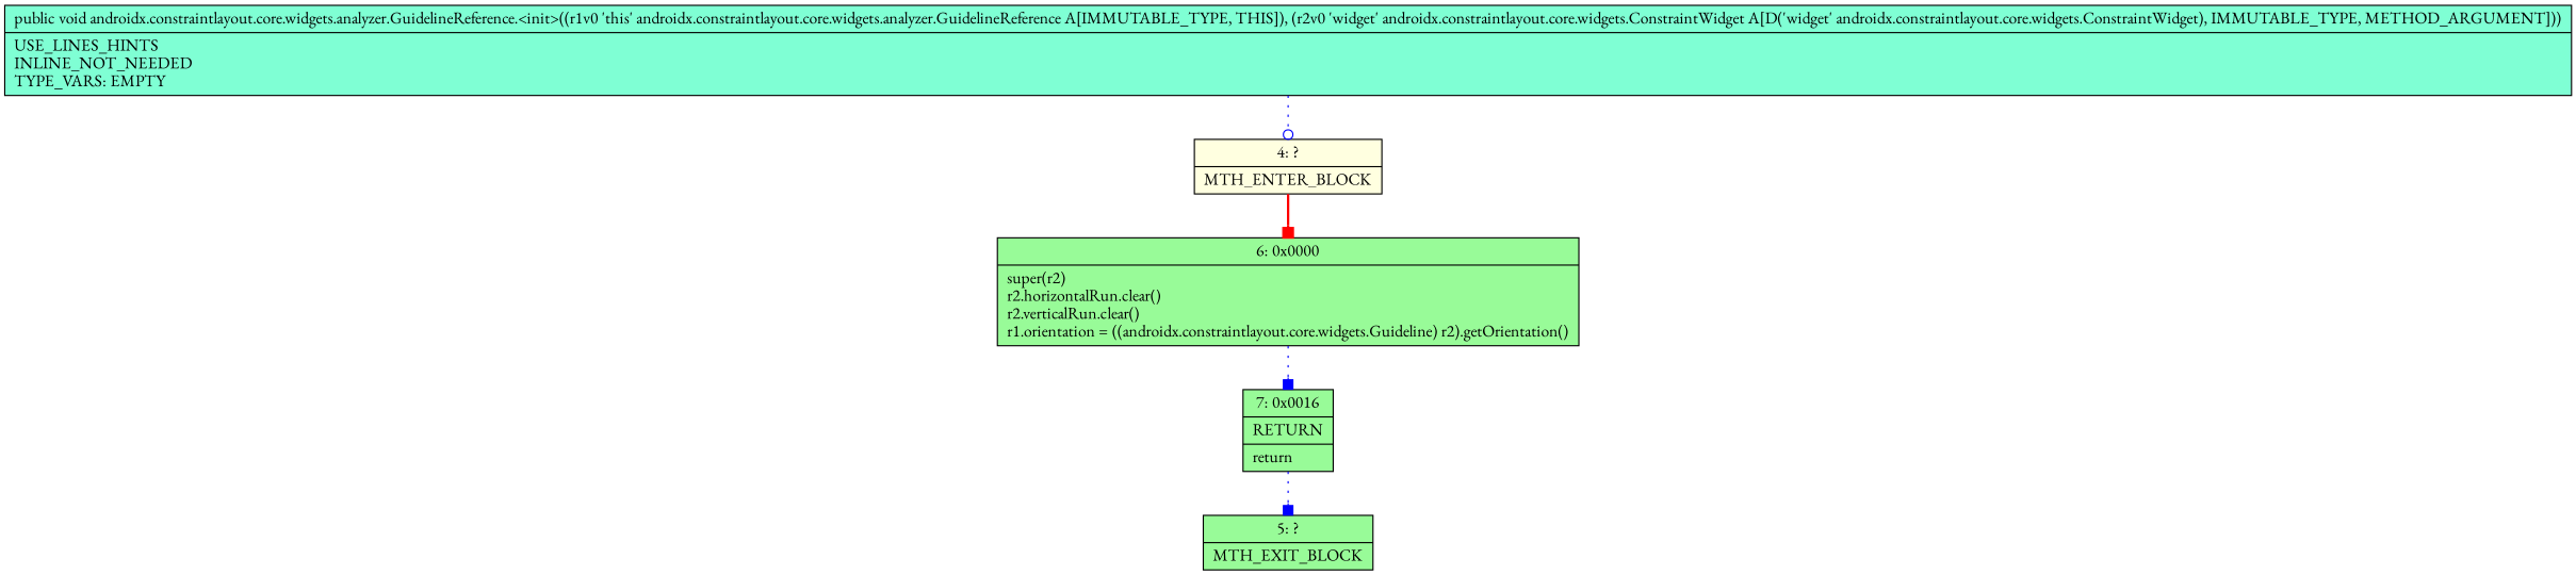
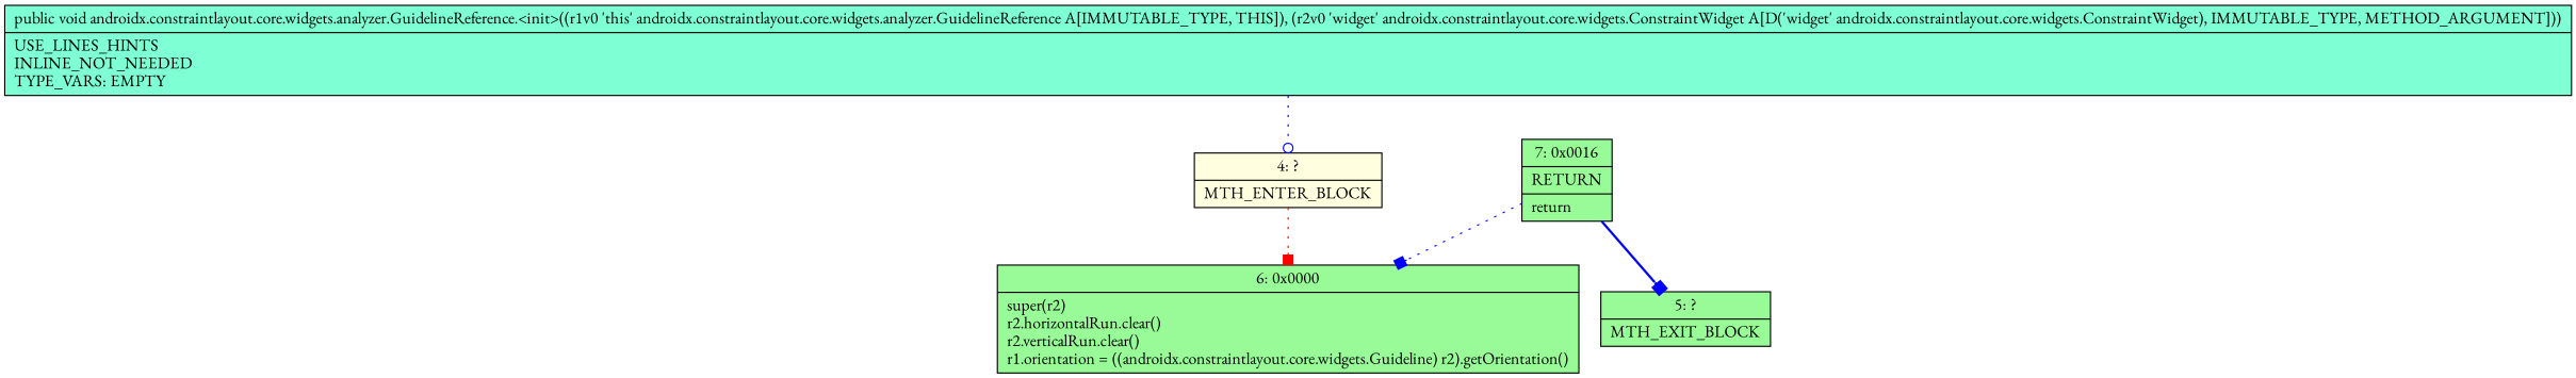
  digraph {
    fontname="EB Garamond"
    node [fillcolor=palegreen fontname="EB Garamond" shape=record style=filled]
    edge [arrowhead=box color=blue fontname="EB Garamond" style=bold]
    n1 [fillcolor=lightyellow label="{4\:\ ?|MTH_ENTER_BLOCK\l}"]
    n2 [label="{6\:\ 0x0000|super(r2)\lr2.horizontalRun.clear()\lr2.verticalRun.clear()\lr1.orientation = ((androidx.constraintlayout.core.widgets.Guideline) r2).getOrientation()\l}"]
    n3 [label="{7\:\ 0x0016|RETURN\l|return\l}"]
    n4 [label="{5\:\ ?|MTH_EXIT_BLOCK\l}"]
    n5 [fillcolor=aquamarine label="{public void androidx.constraintlayout.core.widgets.analyzer.GuidelineReference.\<init\>((r1v0 'this' androidx.constraintlayout.core.widgets.analyzer.GuidelineReference A[IMMUTABLE_TYPE, THIS]), (r2v0 'widget' androidx.constraintlayout.core.widgets.ConstraintWidget A[D('widget' androidx.constraintlayout.core.widgets.ConstraintWidget), IMMUTABLE_TYPE, METHOD_ARGUMENT]))  | USE_LINES_HINTS\lINLINE_NOT_NEEDED\lTYPE_VARS: EMPTY\l}"]
-   n1 -> n2 [color=red]
-   n2 -> n3 [style=dotted]
-   n3 -> n4 [style=dotted]
+   n1 -> n2 [color=red style=dotted]
+   n3 -> n2 [style=dotted]
+   n3 -> n4
    n5 -> n1 [arrowhead=odot style=dotted]
  }
